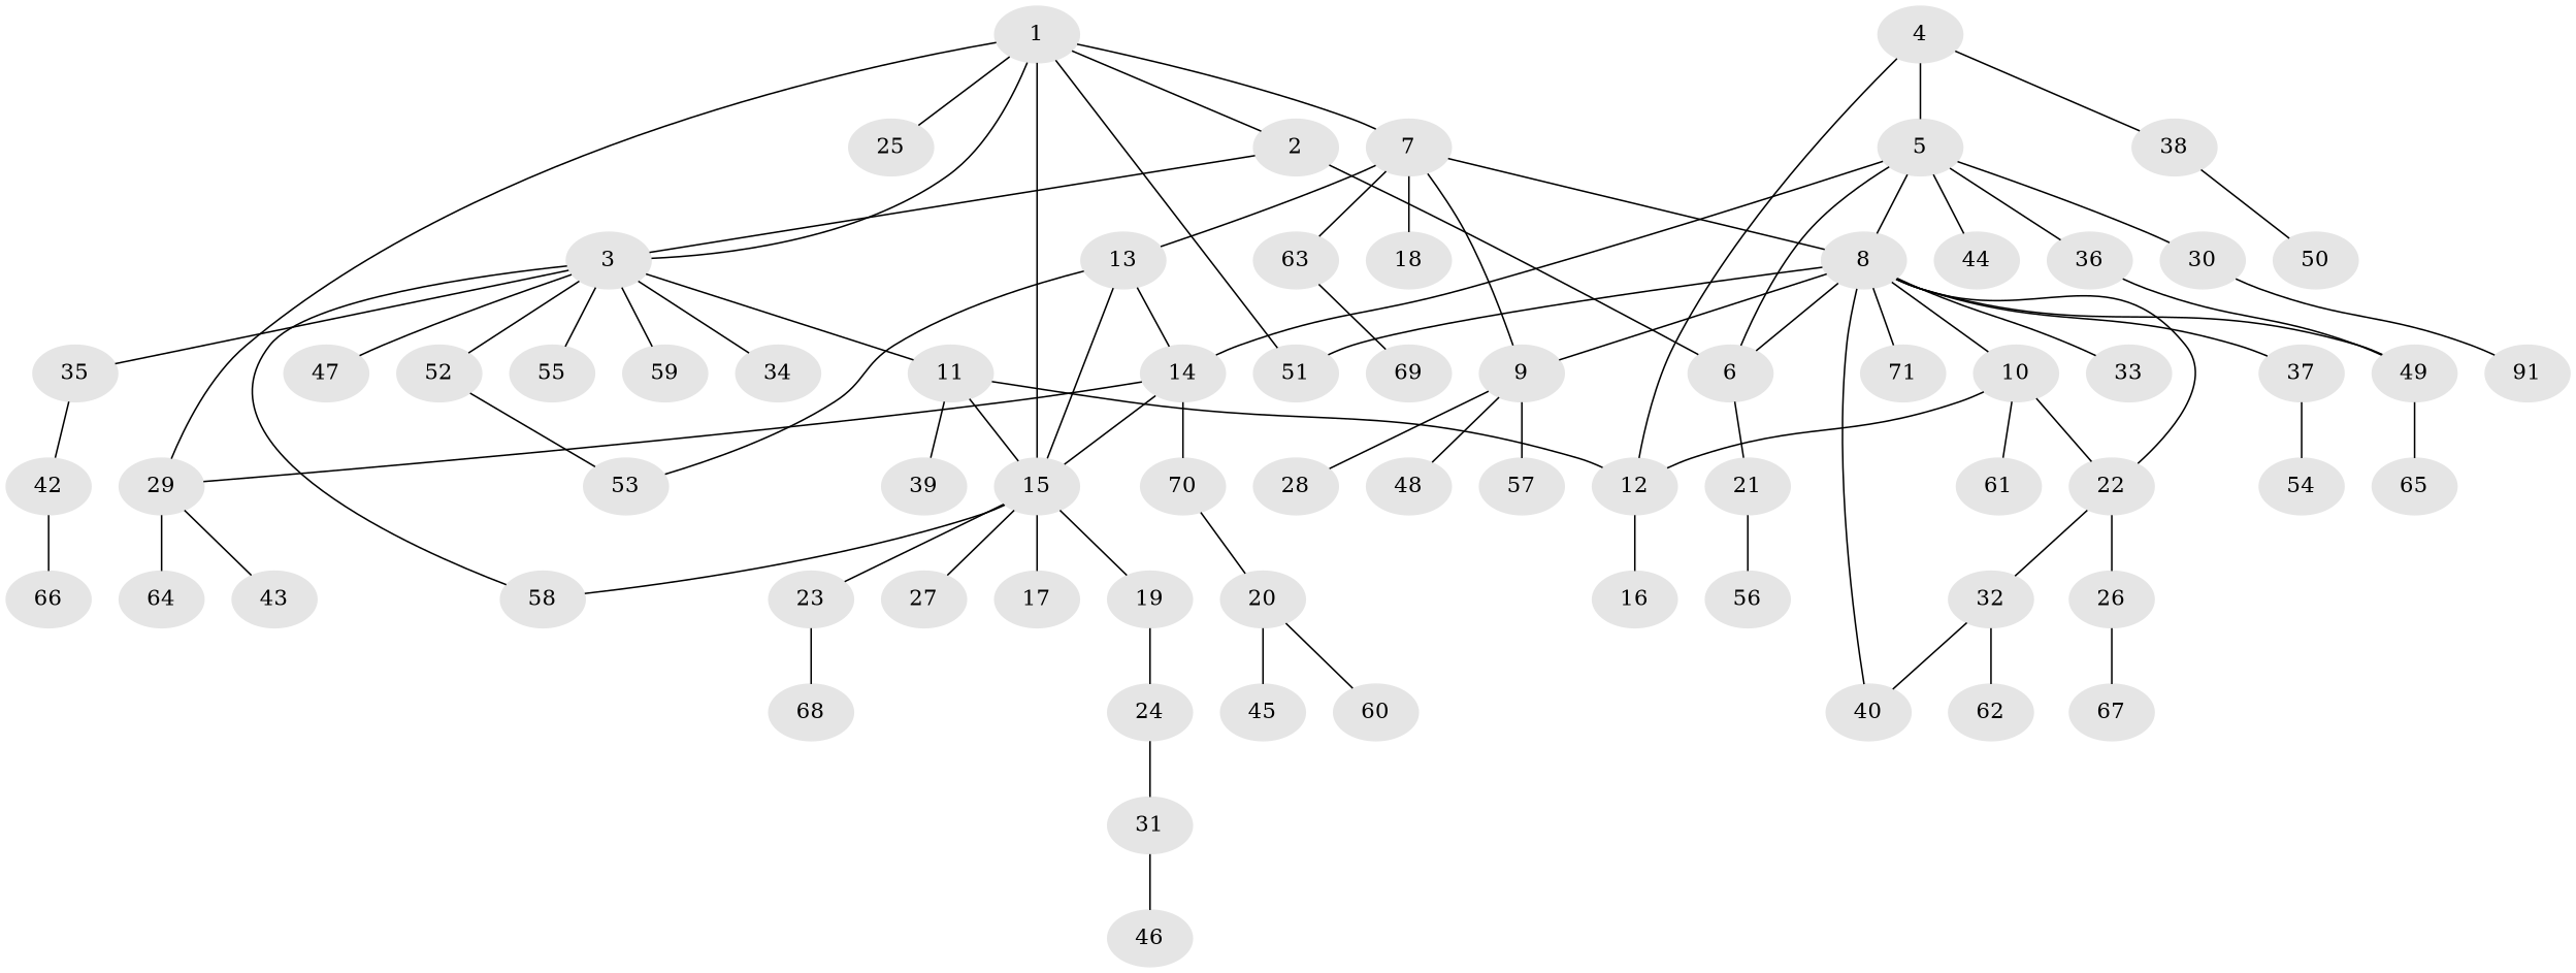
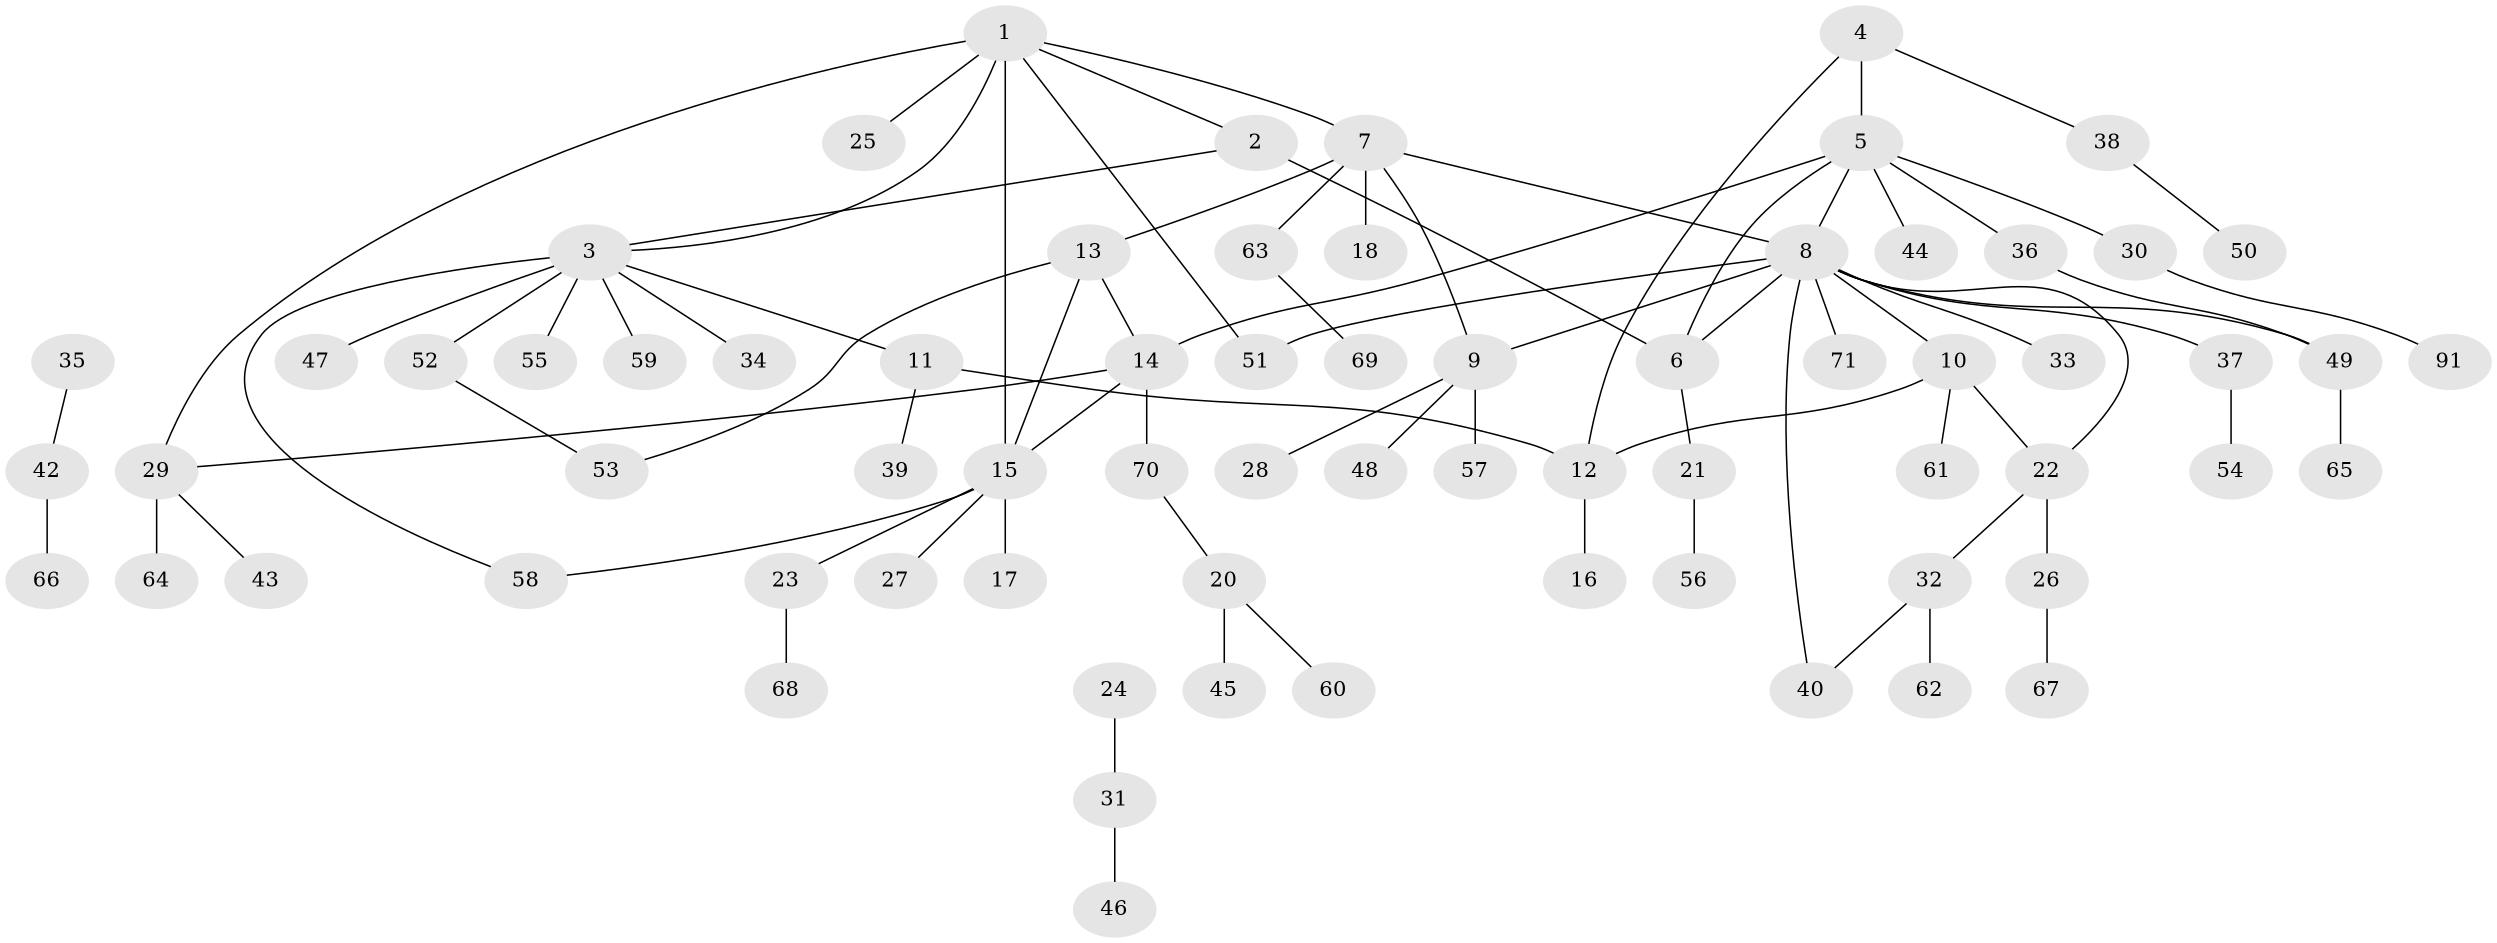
  graph {
    node [color=gray90 style=filled]
    1
    2
    3
    7
    15
    25
    29
    51
    6
    11
    34
    35
    47
    52
    55
    58
    59
    8
    9
    13
    18
    63
    17
-   19
    23
    27
    43
    64
    21
    12
    39
    42
    53
    4
    5
    38
    14
    30
    36
    44
    16
    50
    10
    22
    33
    37
    40
    49
    71
    70
    n51 [label=91]
    56
    28
    48
    57
    69
    61
    26
    32
    54
    65
    20
    45
    60
    24
    68
    31
    67
    62
    46
    66
    1 -- 2
    1 -- 3
    1 -- 7
    1 -- 15
    1 -- 25
    1 -- 29
    1 -- 51
    2 -- 3
    2 -- 6
    3 -- 11
    3 -- 34
-   3 -- 35
    3 -- 47
    3 -- 52
    3 -- 55
    3 -- 58
    3 -- 59
    7 -- 8
    7 -- 9
    7 -- 13
    7 -- 18
    7 -- 63
    15 -- 58
    15 -- 17
-   15 -- 19
    15 -- 23
    15 -- 27
    29 -- 43
    29 -- 64
    6 -- 21
-   11 -- 15
    11 -- 12
    11 -- 39
    35 -- 42
    52 -- 53
    8 -- 51
    8 -- 6
    8 -- 9
    8 -- 10
    8 -- 22
    8 -- 33
    8 -- 37
    8 -- 40
    8 -- 49
    8 -- 71
    9 -- 28
    9 -- 48
    9 -- 57
    13 -- 15
    13 -- 53
    13 -- 14
    63 -- 69
-   19 -- 24
    23 -- 68
    21 -- 56
    12 -- 16
    42 -- 66
    4 -- 12
    4 -- 5
    4 -- 38
    5 -- 6
    5 -- 8
    5 -- 14
    5 -- 30
    5 -- 36
    5 -- 44
    38 -- 50
    14 -- 15
    14 -- 29
    14 -- 70
    30 -- n51
    36 -- 49
    10 -- 12
    10 -- 22
    10 -- 61
    22 -- 26
    22 -- 32
    37 -- 54
    49 -- 65
    70 -- 20
    26 -- 67
    32 -- 40
    32 -- 62
    20 -- 45
    20 -- 60
    24 -- 31
    31 -- 46
  }
